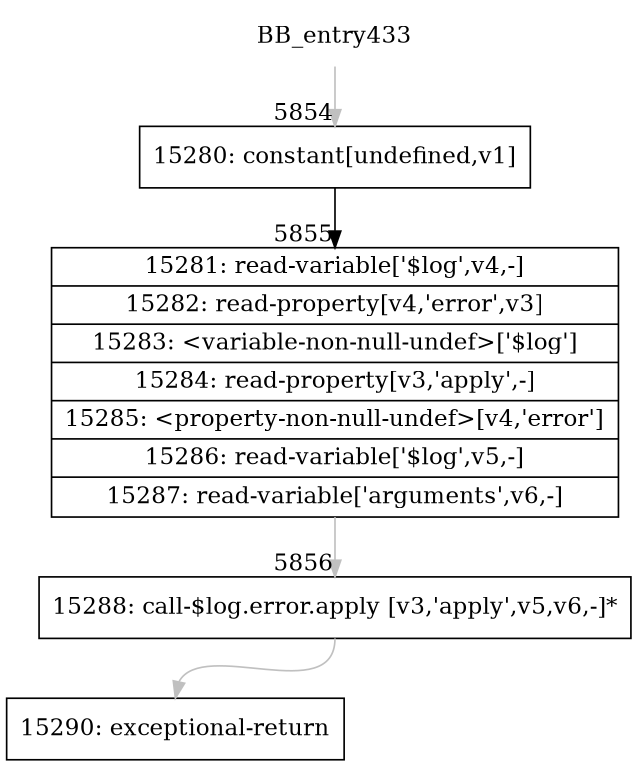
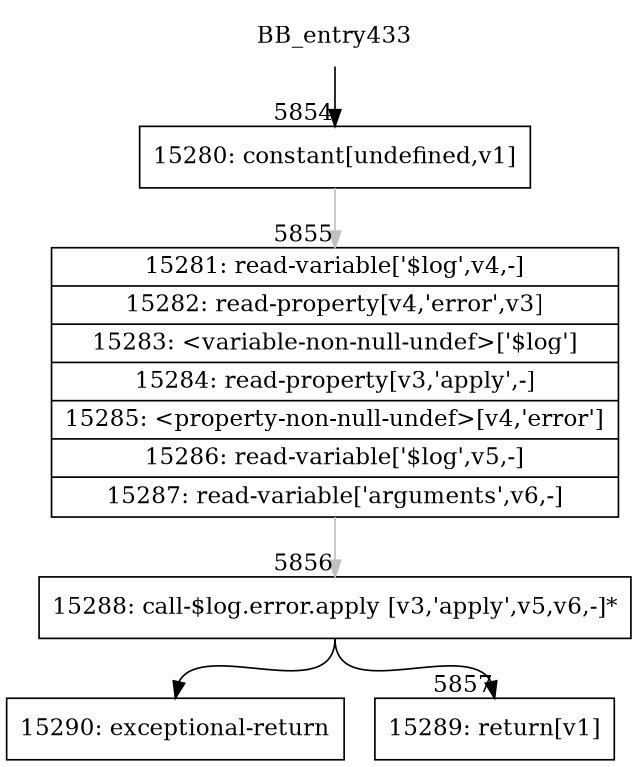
  digraph {
    rankdir=TD
    node [shape=record]
    edge [headport=n tailport=s]
    n1 [label=BB_entry433 shape=none]
    n2 [label="{15280: constant[undefined,v1]}"]
    n3 [label="{15281: read-variable['$log',v4,-]|15282: read-property[v4,'error',v3]|15283: \<variable-non-null-undef\>['$log']|15284: read-property[v3,'apply',-]|15285: \<property-non-null-undef\>[v4,'error']|15286: read-variable['$log',v5,-]|15287: read-variable['arguments',v6,-]}"]
    n4 [label="{15288: call-$log.error.apply [v3,'apply',v5,v6,-]*}"]
    n5 [label="{15290: exceptional-return}"]
-   n1 -> n2 [headlabel="    5854" color=gray]
-   n2 -> n3 [headlabel="      5855"]
+   n6 [label="{15289: return[v1]}"]
+   n1 -> n2 [headlabel="    5854"]
+   n2 -> n3 [headlabel="      5855" color=gray]
    n3 -> n4 [color=gray headlabel="      5856"]
-   n4 -> n5 [color=gray]
+   n4 -> n5 [color=black]
+   n4 -> n6 [headlabel="      5857"]
  }
